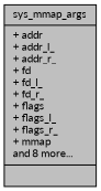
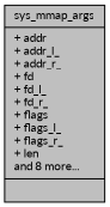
  digraph {
    fontname=Lato
-   n1 [color=black fillcolor=grey75 fontcolor=black fontname=Lato fontsize=10 height=0.2 label="{sys_mmap_args\n|+ addr\l+ addr_l_\l+ addr_r_\l+ fd\l+ fd_l_\l+ fd_r_\l+ flags\l+ flags_l_\l+ flags_r_\l+ mmap\land 8 more...\l|}" shape=record style=filled width=0.4]
+   n1 [color=black fillcolor=grey75 fontcolor=black fontname=Lato fontsize=10 height=0.2 label="{sys_mmap_args\n|+ addr\l+ addr_l_\l+ addr_r_\l+ fd\l+ fd_l_\l+ fd_r_\l+ flags\l+ flags_l_\l+ flags_r_\l+ len\land 8 more...\l|}" shape=record style=filled width=0.4]
  }
